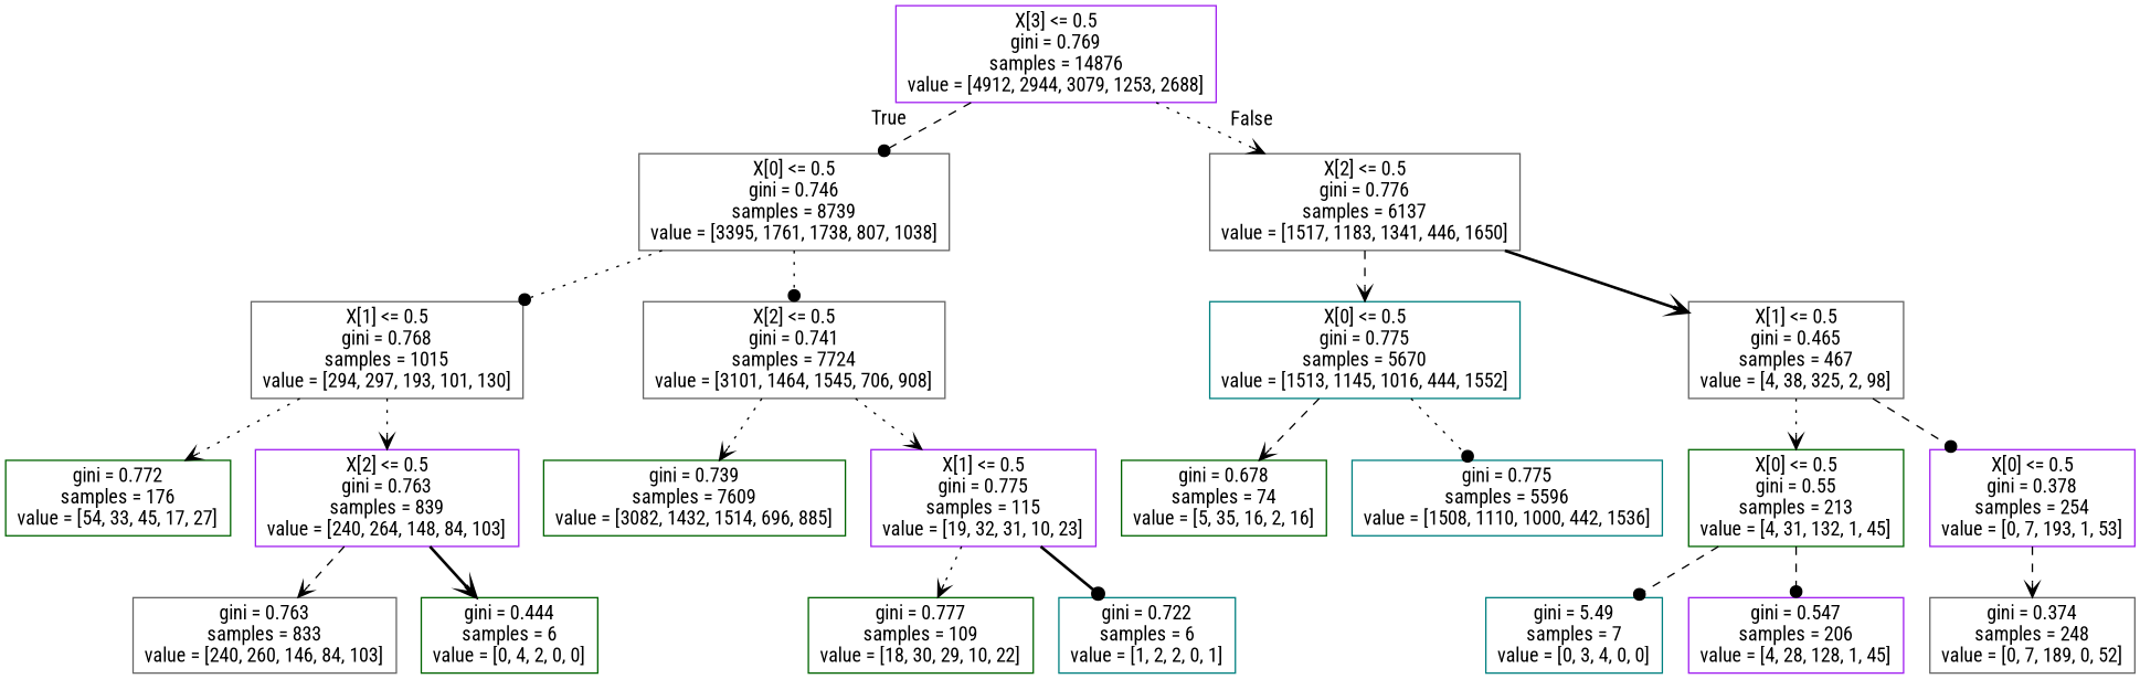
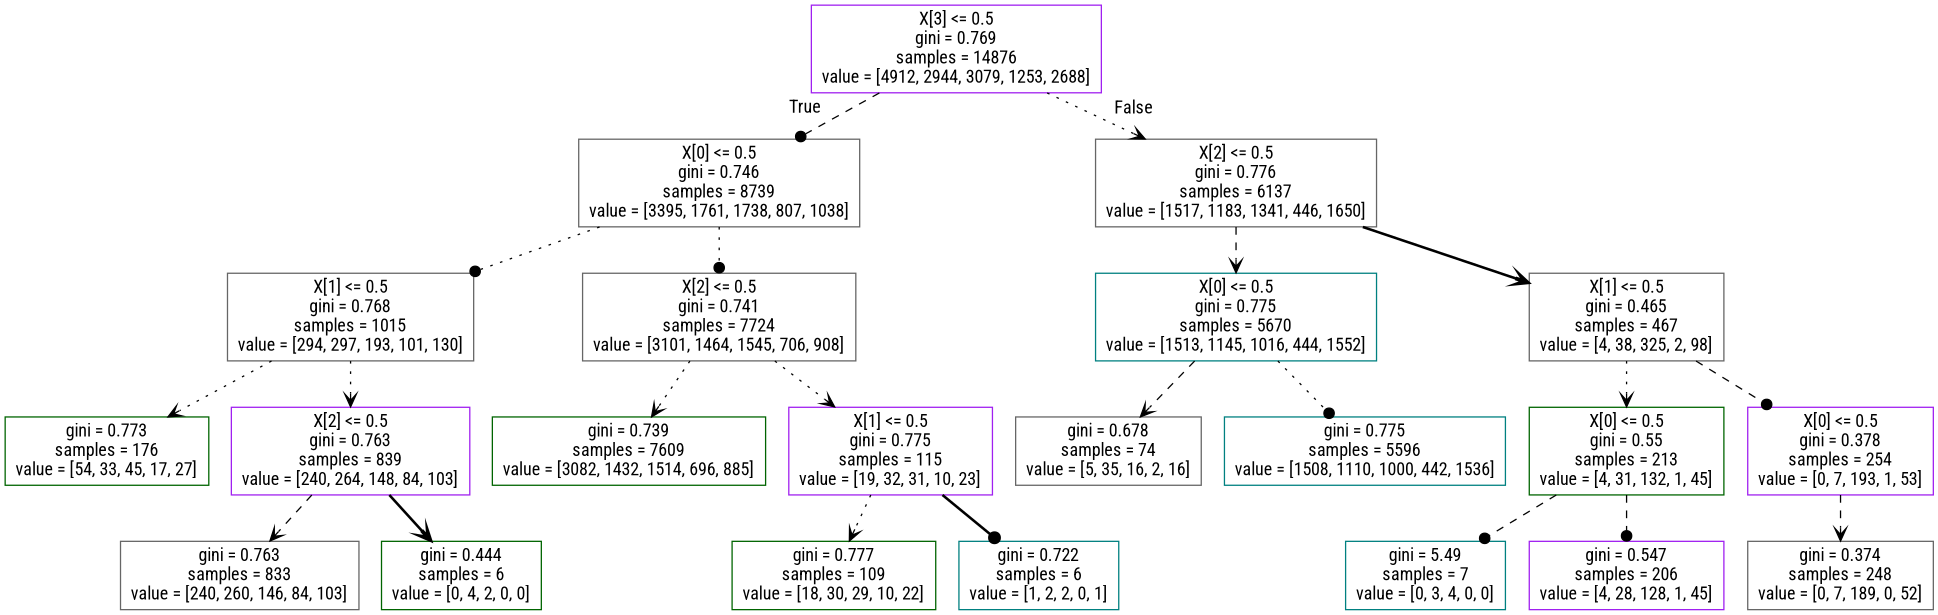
  digraph {
    fontname="Roboto Condensed"
    node [color=gray40 fontname="Roboto Condensed" shape=box]
    edge [arrowhead=vee fontname="Roboto Condensed" style=dotted]
    n1 [color=purple label="X[3] <= 0.5\ngini = 0.769\nsamples = 14876\nvalue = [4912, 2944, 3079, 1253, 2688]"]
    n2 [label="X[0] <= 0.5\ngini = 0.746\nsamples = 8739\nvalue = [3395, 1761, 1738, 807, 1038]"]
    n3 [label="X[2] <= 0.5\ngini = 0.776\nsamples = 6137\nvalue = [1517, 1183, 1341, 446, 1650]"]
    n4 [label="X[1] <= 0.5\ngini = 0.768\nsamples = 1015\nvalue = [294, 297, 193, 101, 130]"]
    n5 [label="X[2] <= 0.5\ngini = 0.741\nsamples = 7724\nvalue = [3101, 1464, 1545, 706, 908]"]
    n6 [color=teal label="X[0] <= 0.5\ngini = 0.775\nsamples = 5670\nvalue = [1513, 1145, 1016, 444, 1552]"]
    n7 [label="X[1] <= 0.5\ngini = 0.465\nsamples = 467\nvalue = [4, 38, 325, 2, 98]"]
-   n8 [color=darkgreen label="gini = 0.772\nsamples = 176\nvalue = [54, 33, 45, 17, 27]"]
+   n8 [color=darkgreen label="gini = 0.773\nsamples = 176\nvalue = [54, 33, 45, 17, 27]"]
    n9 [color=purple label="X[2] <= 0.5\ngini = 0.763\nsamples = 839\nvalue = [240, 264, 148, 84, 103]"]
    n10 [color=darkgreen label="gini = 0.739\nsamples = 7609\nvalue = [3082, 1432, 1514, 696, 885]"]
    n11 [color=purple label="X[1] <= 0.5\ngini = 0.775\nsamples = 115\nvalue = [19, 32, 31, 10, 23]"]
    n12 [label="gini = 0.763\nsamples = 833\nvalue = [240, 260, 146, 84, 103]"]
    n13 [color=darkgreen label="gini = 0.444\nsamples = 6\nvalue = [0, 4, 2, 0, 0]"]
    n14 [color=darkgreen label="gini = 0.777\nsamples = 109\nvalue = [18, 30, 29, 10, 22]"]
    n15 [color=teal label="gini = 0.722\nsamples = 6\nvalue = [1, 2, 2, 0, 1]"]
-   n16 [color=darkgreen label="gini = 0.678\nsamples = 74\nvalue = [5, 35, 16, 2, 16]"]
+   n16 [label="gini = 0.678\nsamples = 74\nvalue = [5, 35, 16, 2, 16]"]
    n17 [color=teal label="gini = 0.775\nsamples = 5596\nvalue = [1508, 1110, 1000, 442, 1536]"]
    n18 [color=darkgreen label="X[0] <= 0.5\ngini = 0.55\nsamples = 213\nvalue = [4, 31, 132, 1, 45]"]
    n19 [color=purple label="X[0] <= 0.5\ngini = 0.378\nsamples = 254\nvalue = [0, 7, 193, 1, 53]"]
    n20 [color=teal label="gini = 5.49\nsamples = 7\nvalue = [0, 3, 4, 0, 0]"]
    n21 [color=purple label="gini = 0.547\nsamples = 206\nvalue = [4, 28, 128, 1, 45]"]
    n22 [label="gini = 0.374\nsamples = 248\nvalue = [0, 7, 189, 0, 52]"]
    n1 -> n2 [arrowhead=dot headlabel=True labelangle=45 labeldistance=2.5 style=dashed]
    n1 -> n3 [headlabel=False labelangle=-45 labeldistance=2.5]
    n2 -> n4 [arrowhead=dot]
    n2 -> n5 [arrowhead=dot]
    n3 -> n6 [style=dashed]
    n3 -> n7 [style=bold]
    n4 -> n8
    n4 -> n9
    n5 -> n10
    n5 -> n11
    n6 -> n16 [style=dashed]
    n6 -> n17 [arrowhead=dot]
    n7 -> n18
    n7 -> n19 [arrowhead=dot style=dashed]
    n9 -> n12 [style=dashed]
    n9 -> n13 [style=bold]
    n11 -> n14
    n11 -> n15 [arrowhead=dot style=bold]
    n18 -> n20 [arrowhead=dot style=dashed]
    n18 -> n21 [arrowhead=dot style=dashed]
    n19 -> n22 [style=dashed]
  }
